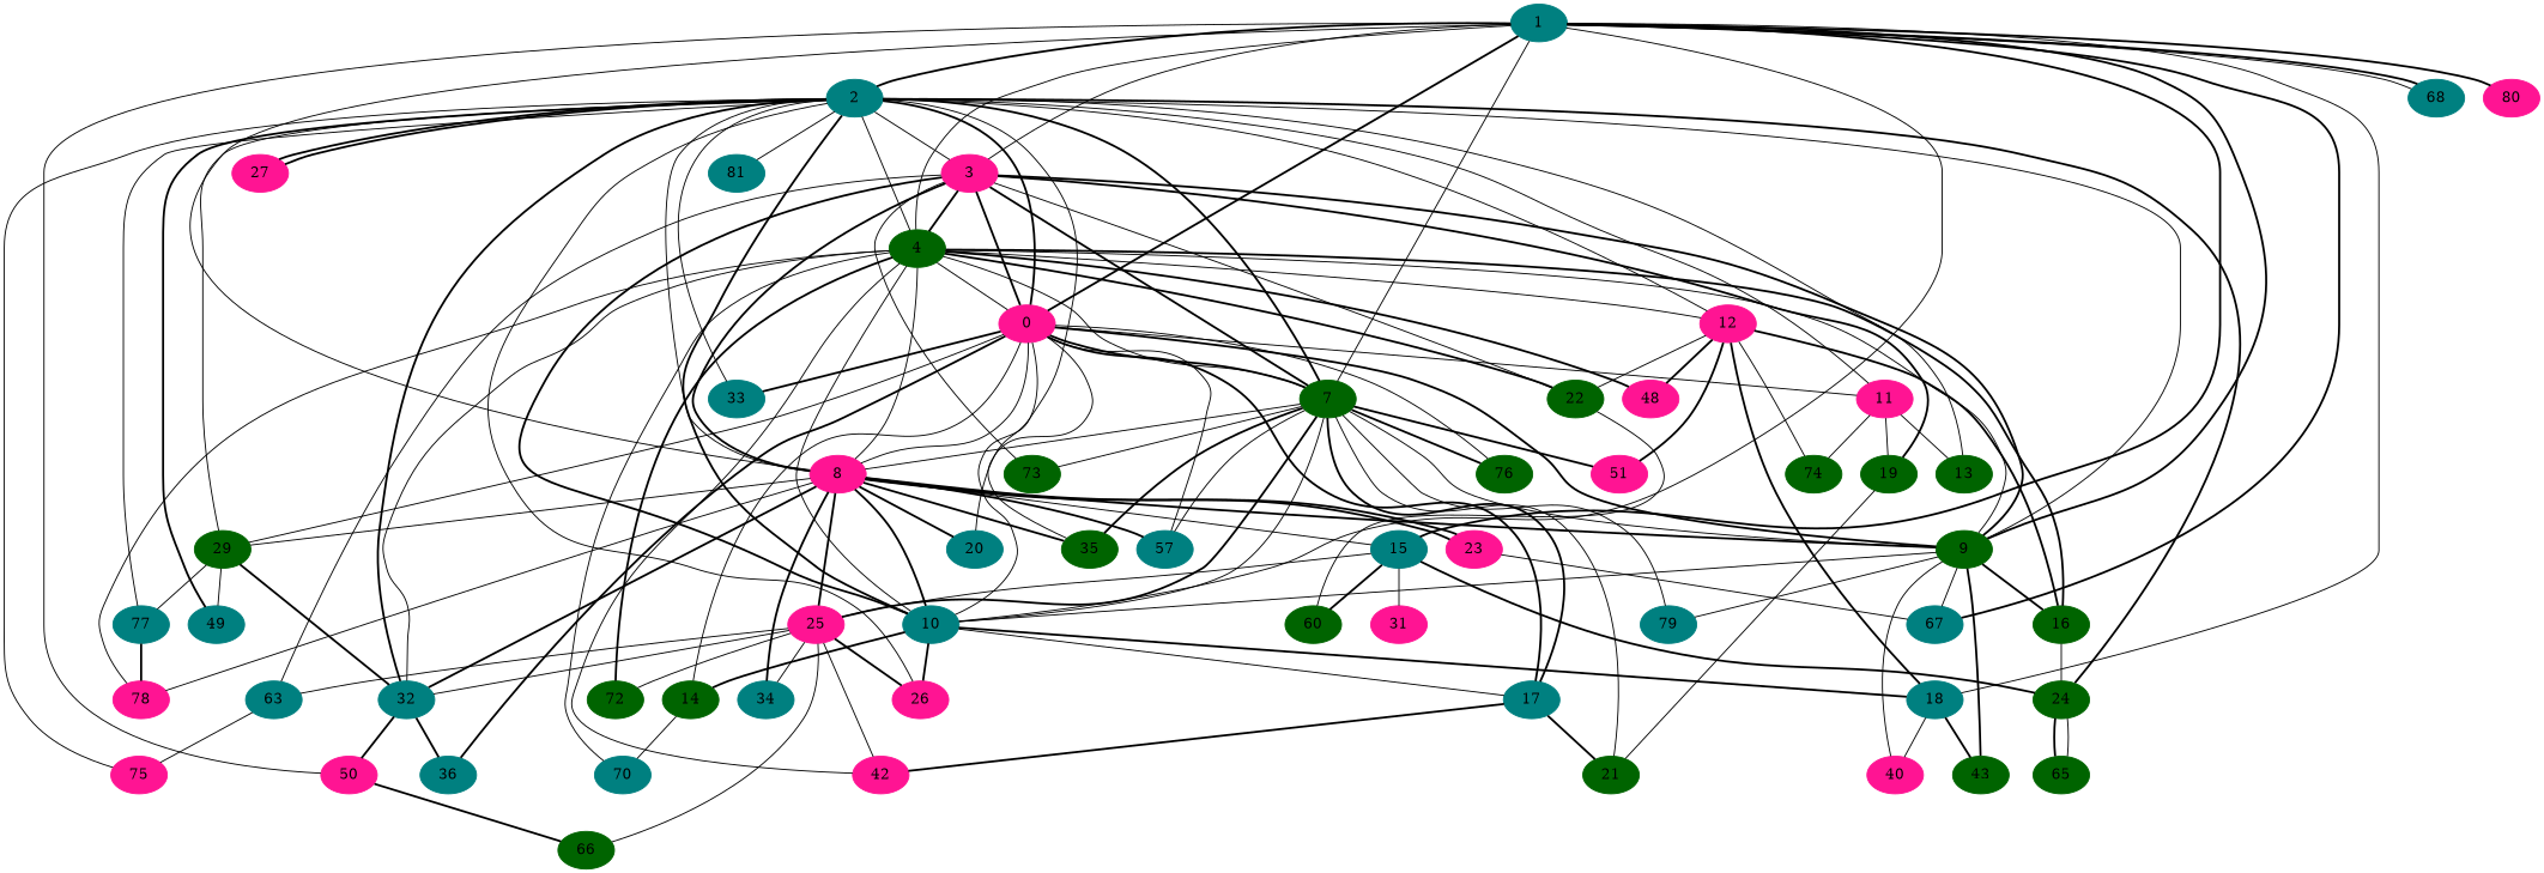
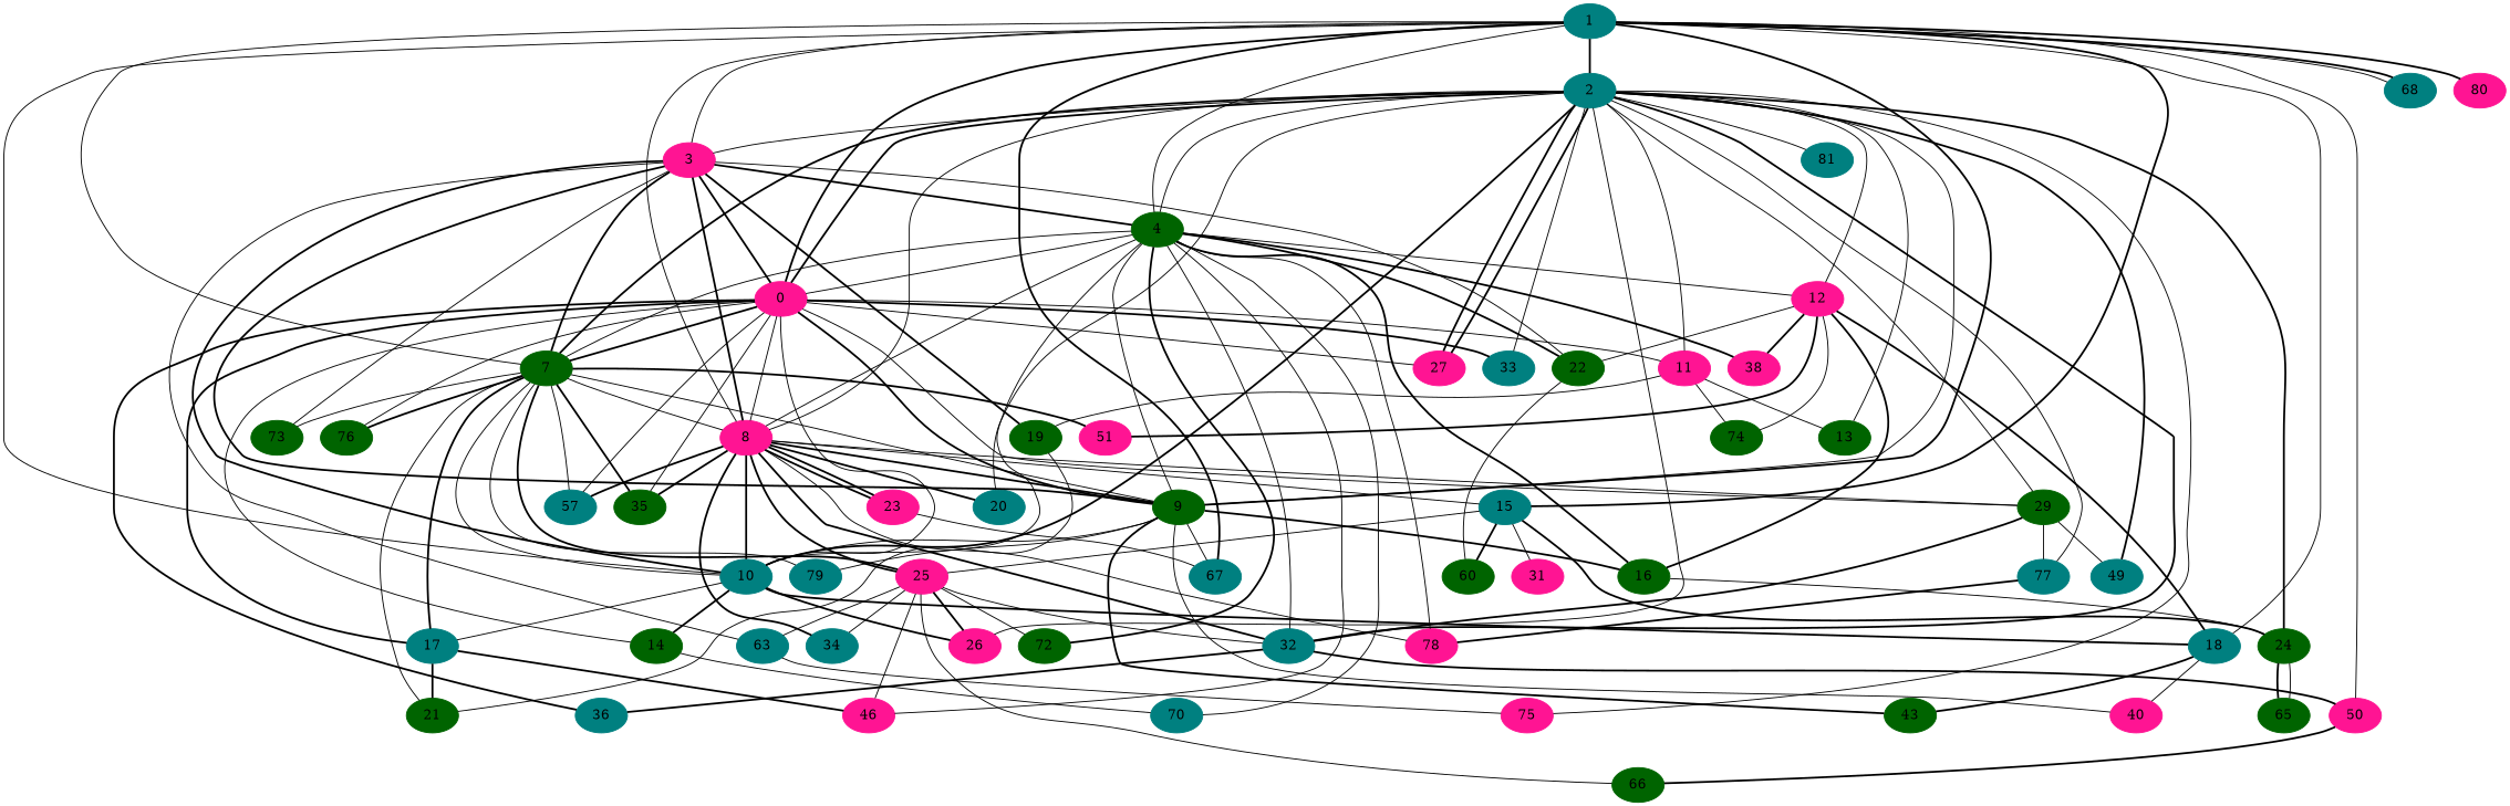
  graph {
    node [color=teal style=filled]
    edge [style=solid]
    1 [super="+28"]
    2 [super="+6"]
    3 [color=deeppink super="+64"]
    4 [color=darkgreen super="+37"]
    n5 [color=deeppink label=0 super="+30"]
    7 [color=darkgreen super="+47"]
    8 [color=deeppink super="+61"]
    9 [color=darkgreen super="+48"]
    10 [super="+39"]
    15 [super="+44"]
    18 [super="+53"]
    50 [color=deeppink super="+54"]
    67 [super="+69"]
    68
    80 [color=deeppink]
    11 [color=deeppink]
    12 [color=deeppink super="+45"]
    13 [color=darkgreen]
    20
    24 [color=darkgreen super="+58"]
    26 [color=deeppink]
    27 [color=deeppink super="+62"]
    29 [color=darkgreen super="+41"]
    32 [super="+46"]
    33
    49
    75 [color=deeppink]
    77
    81
    19 [color=darkgreen]
    22 [color=darkgreen super="+52"]
    63
    73 [color=darkgreen]
-   38 [color=deeppink label=48]
+   38 [color=deeppink]
    16 [color=darkgreen]
-   42 [color=deeppink super="+71"]
+   42 [color=deeppink super="+71" label=46]
    70
    72 [color=darkgreen]
    78 [color=deeppink]
    14 [color=darkgreen]
    17
    35 [color=darkgreen]
    36
    57 [super="+59"]
    76 [color=darkgreen]
    21 [color=darkgreen super="+56"]
    25 [color=deeppink super="+55"]
    51 [color=deeppink]
    79
    23 [color=deeppink]
    34
    40 [color=deeppink]
    43 [color=darkgreen]
    31 [color=deeppink]
    60 [color=darkgreen]
    66 [color=darkgreen]
    74 [color=darkgreen]
    65 [color=darkgreen]
    1 -- 2 [style=bold weight=3]
    1 -- 3
    1 -- 4
    1 -- n5 [style=bold]
    1 -- 7
    1 -- 8
    1 -- 9 [style=bold]
    1 -- 10
    1 -- 15 [style=bold]
    1 -- 18
    1 -- 50 [weight=2]
    1 -- 67 [style=bold]
    1 -- 68
    1 -- 68 [style=bold]
    1 -- 80 [style=bold]
    2 -- 3 [weight=2]
    2 -- 4 [weight=2]
    2 -- n5 [style=bold weight=2]
    2 -- 7 [style=bold weight=2]
    2 -- 8 [weight=2]
    2 -- 9 [weight=2]
    2 -- 10 [style=bold weight=2]
    2 -- 11
    2 -- 12
    2 -- 13
    2 -- 20
    2 -- 24 [style=bold]
    2 -- 26
    2 -- 27 [style=bold]
    2 -- 27 [style=bold]
    2 -- 29
    2 -- 32 [style=bold weight=2]
    2 -- 33
    2 -- 49 [style=bold]
    2 -- 75
    2 -- 77
    2 -- 81 [weight=2]
    3 -- 4 [style=bold]
    3 -- n5 [style=bold]
    3 -- 7 [style=bold]
    3 -- 8 [style=bold weight=2]
    3 -- 9 [style=bold]
    3 -- 10 [style=bold]
    3 -- 19 [style=bold]
    3 -- 22
    3 -- 63
    3 -- 73
    4 -- n5
    4 -- 7
    4 -- 8
    4 -- 9 [weight=2]
    4 -- 10
    4 -- 12
    4 -- 32
    4 -- 22 [style=bold]
    4 -- 38 [style=bold]
    4 -- 16 [style=bold]
    4 -- 42
    4 -- 70
    4 -- 72 [style=bold]
    4 -- 78
    n5 -- 7 [style=bold]
    n5 -- 8 [weight=2]
    n5 -- 9 [style=bold]
    n5 -- 10
    n5 -- 11
+   n5 -- 27
    n5 -- 29
    n5 -- 33 [style=bold]
    n5 -- 14
    n5 -- 17 [style=bold]
    n5 -- 35
    n5 -- 36 [style=bold]
    n5 -- 57
    n5 -- 76
    7 -- 8
    7 -- 9
    7 -- 10
    7 -- 73
    7 -- 17 [style=bold]
    7 -- 35 [style=bold]
    7 -- 57
    7 -- 76 [style=bold]
    7 -- 21
    7 -- 25 [style=bold]
    7 -- 51 [style=bold]
    7 -- 79
    8 -- 9 [style=bold]
    8 -- 10 [style=bold]
    8 -- 15
    8 -- 20 [style=bold]
    8 -- 29
    8 -- 32 [style=bold]
    8 -- 78
    8 -- 35 [style=bold]
    8 -- 57 [style=bold]
    8 -- 25 [style=bold]
    8 -- 23 [style=bold]
    8 -- 23 [style=bold]
    8 -- 34 [style=bold]
    9 -- 10
    9 -- 67
    9 -- 16 [style=bold]
    9 -- 79
    9 -- 40
    9 -- 43 [style=bold]
    10 -- 18 [style=bold]
    10 -- 26 [style=bold]
    10 -- 14 [style=bold]
    10 -- 17
    15 -- 24 [style=bold]
    15 -- 25
    15 -- 31
    15 -- 60 [style=bold]
    18 -- 40
    18 -- 43 [style=bold]
    50 -- 66 [style=bold]
    11 -- 13
    11 -- 19
    11 -- 74
    12 -- 18 [style=bold]
    12 -- 22
    12 -- 38 [style=bold]
    12 -- 16 [style=bold]
    12 -- 51 [style=bold]
    12 -- 74
    24 -- 65 [style=bold]
    24 -- 65
    29 -- 32 [style=bold]
    29 -- 49
    29 -- 77
    32 -- 50 [style=bold]
    32 -- 36 [style=bold]
    77 -- 78 [style=bold]
    19 -- 21
    22 -- 60
    63 -- 75
    16 -- 24
    14 -- 70
    17 -- 42 [style=bold]
    17 -- 21 [style=bold]
    25 -- 26 [style=bold]
    25 -- 32
    25 -- 63
    25 -- 42
    25 -- 72
    25 -- 34
    25 -- 66
    23 -- 67
  }
